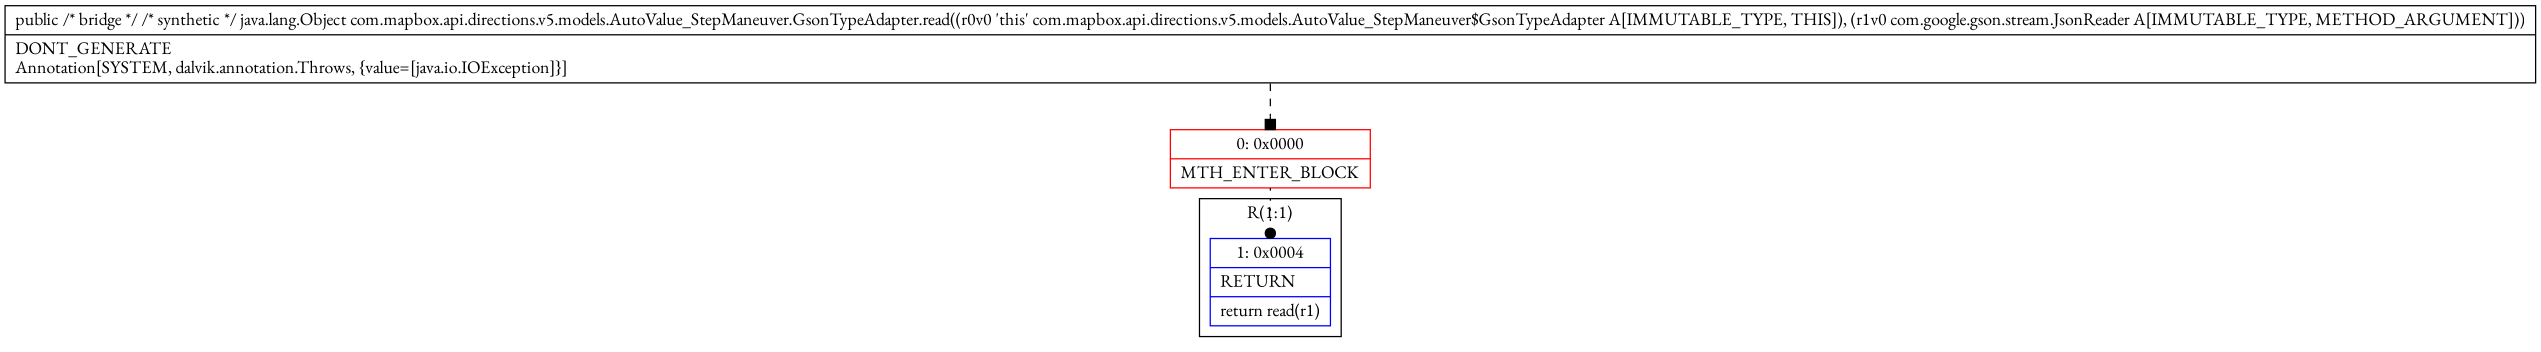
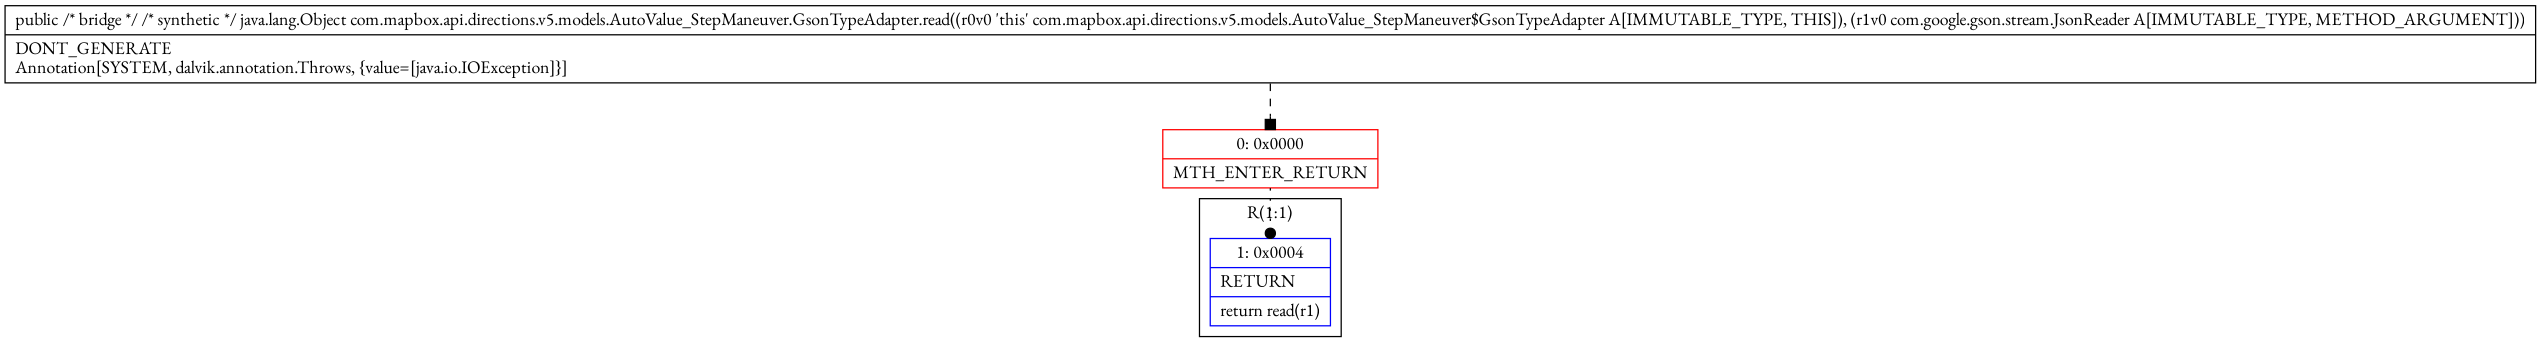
  digraph {
    fontname="EB Garamond"
    node [shape=record fontname="EB Garamond"]
    edge [fontname="EB Garamond"]
    n1 [color=blue label="{1\:\ 0x0004|RETURN\l|return read(r1)\l}"]
-   n2 [color=red label="{0\:\ 0x0000|MTH_ENTER_BLOCK\l}"]
+   n2 [color=red label="{0\:\ 0x0000|MTH_ENTER_RETURN\l}"]
    n3 [label="{public \/* bridge *\/ \/* synthetic *\/ java.lang.Object com.mapbox.api.directions.v5.models.AutoValue_StepManeuver.GsonTypeAdapter.read((r0v0 'this' com.mapbox.api.directions.v5.models.AutoValue_StepManeuver$GsonTypeAdapter A[IMMUTABLE_TYPE, THIS]), (r1v0 com.google.gson.stream.JsonReader A[IMMUTABLE_TYPE, METHOD_ARGUMENT]))  | DONT_GENERATE\lAnnotation[SYSTEM, dalvik.annotation.Throws, \{value=[java.io.IOException]\}]\l}"]
    subgraph cluster_1 {
      label="R(1:1)"
      n1
    }
    n2 -> n1 [style=dotted arrowhead=dot]
    n3 -> n2 [style=dashed arrowhead=box]
  }
